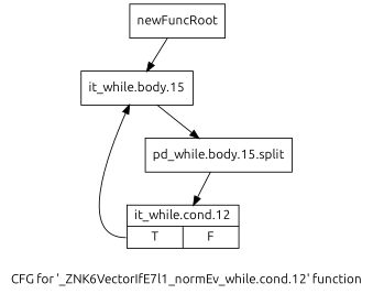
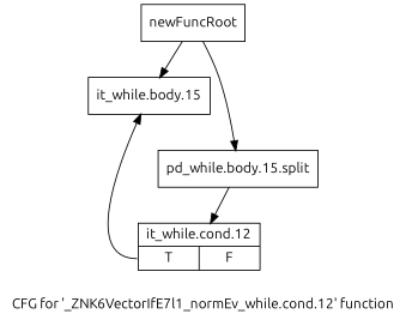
  digraph {
    fontname=Ubuntu
    label="CFG for '_ZNK6VectorIfE7l1_normEv_while.cond.12' function"
    node [fontname=Ubuntu shape=record]
    edge [fontname=Ubuntu]
    n1 [label="{newFuncRoot}"]
    n2 [label="{it_while.body.15}"]
    n3 [label="{it_while.cond.12|{<s0>T|<s1>F}}"]
    n4 [label="{pd_while.body.15.split}"]
    n1 -> n2
-   n2 -> n4
+   n1 -> n4
    n3 -> n2 [tailport=s0]
    n4 -> n3
  }
